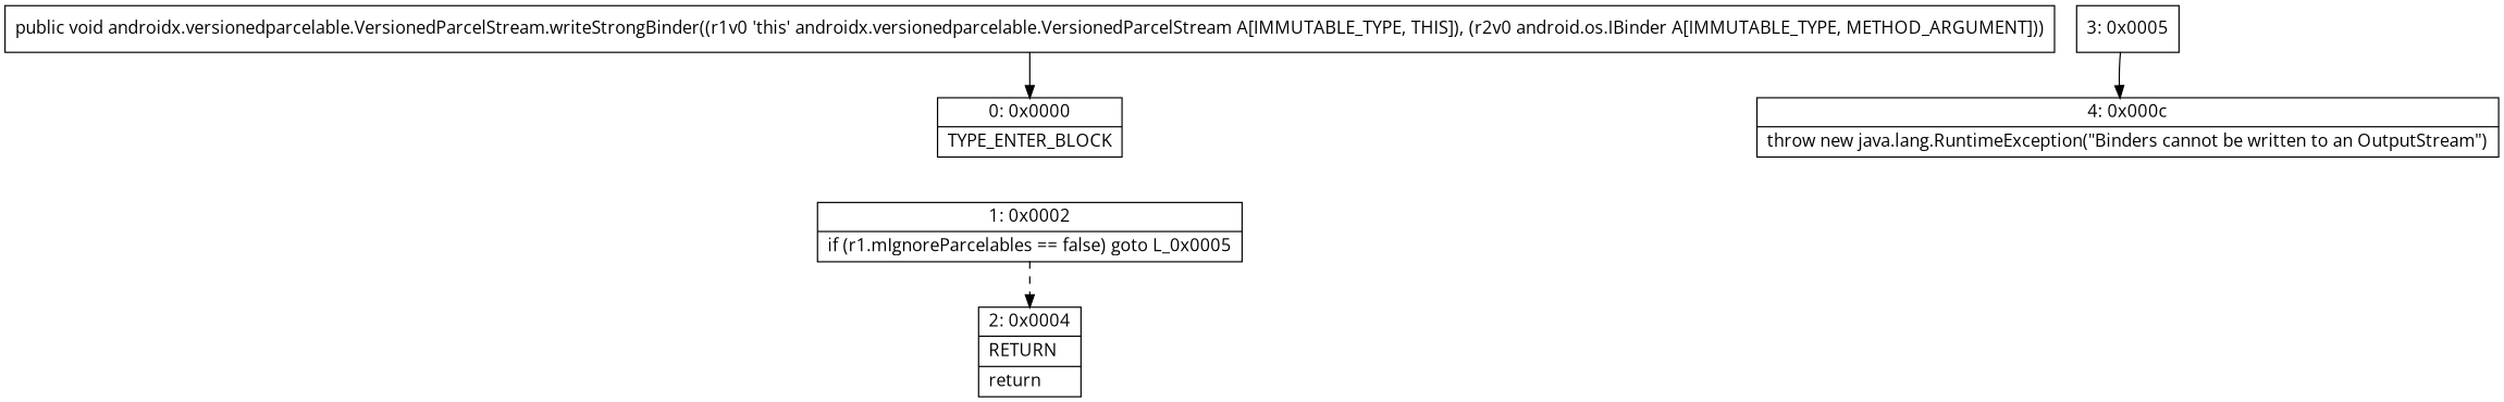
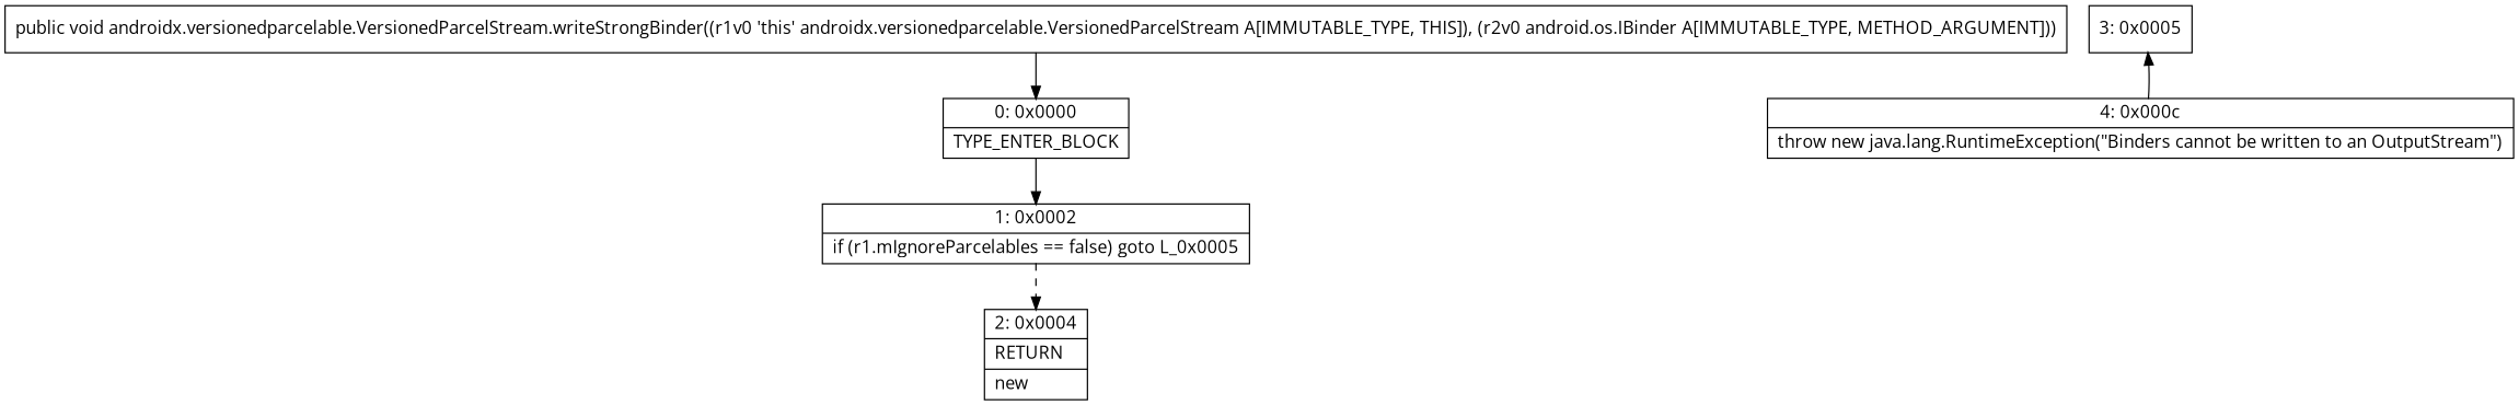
  digraph {
    fontname="Open Sans"
    node [fontname="Open Sans" shape=record]
    edge [fontname="Open Sans"]
    n1 [label="{0\:\ 0x0000|TYPE_ENTER_BLOCK\l}"]
    n2 [label="{1\:\ 0x0002|if (r1.mIgnoreParcelables == false) goto L_0x0005\l}"]
-   n3 [label="{2\:\ 0x0004|RETURN\l|return\l}"]
+   n3 [label="{2\:\ 0x0004|RETURN\l|new\l}"]
    n4 [label="{3\:\ 0x0005}"]
    n5 [label="{4\:\ 0x000c|throw new java.lang.RuntimeException(\"Binders cannot be written to an OutputStream\")\l}"]
    n6 [label="{public void androidx.versionedparcelable.VersionedParcelStream.writeStrongBinder((r1v0 'this' androidx.versionedparcelable.VersionedParcelStream A[IMMUTABLE_TYPE, THIS]), (r2v0 android.os.IBinder A[IMMUTABLE_TYPE, METHOD_ARGUMENT])) }"]
+   n1 -> n2
    n2 -> n3 [style=dashed]
-   n4 -> n5
+   n5 -> n4
    n6 -> n1
  }
